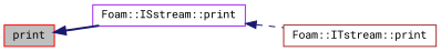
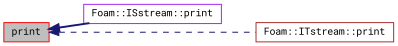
  digraph {
    fontname="Roboto Mono"
    rankdir=LR
    node [fontname="Roboto Mono" fontsize=10 shape=record]
    edge [color=midnightblue dir=back fontname="Roboto Mono" fontsize=10 labelfontname=Helvetica labelfontsize=10]
    n1 [color=red fillcolor=grey75 fontcolor=black height=0.2 label=print style=filled width=0.4]
    n2 [color=purple height=0.2 label="Foam::ISstream::print" width=0.4]
    n3 [color=brown height=0.2 label="Foam::ITstream::print" width=0.4]
    n1 -> n2 [style=bold]
-   n2 -> n3 [style=dashed]
+   n1 -> n3 [style=dashed]
  }
